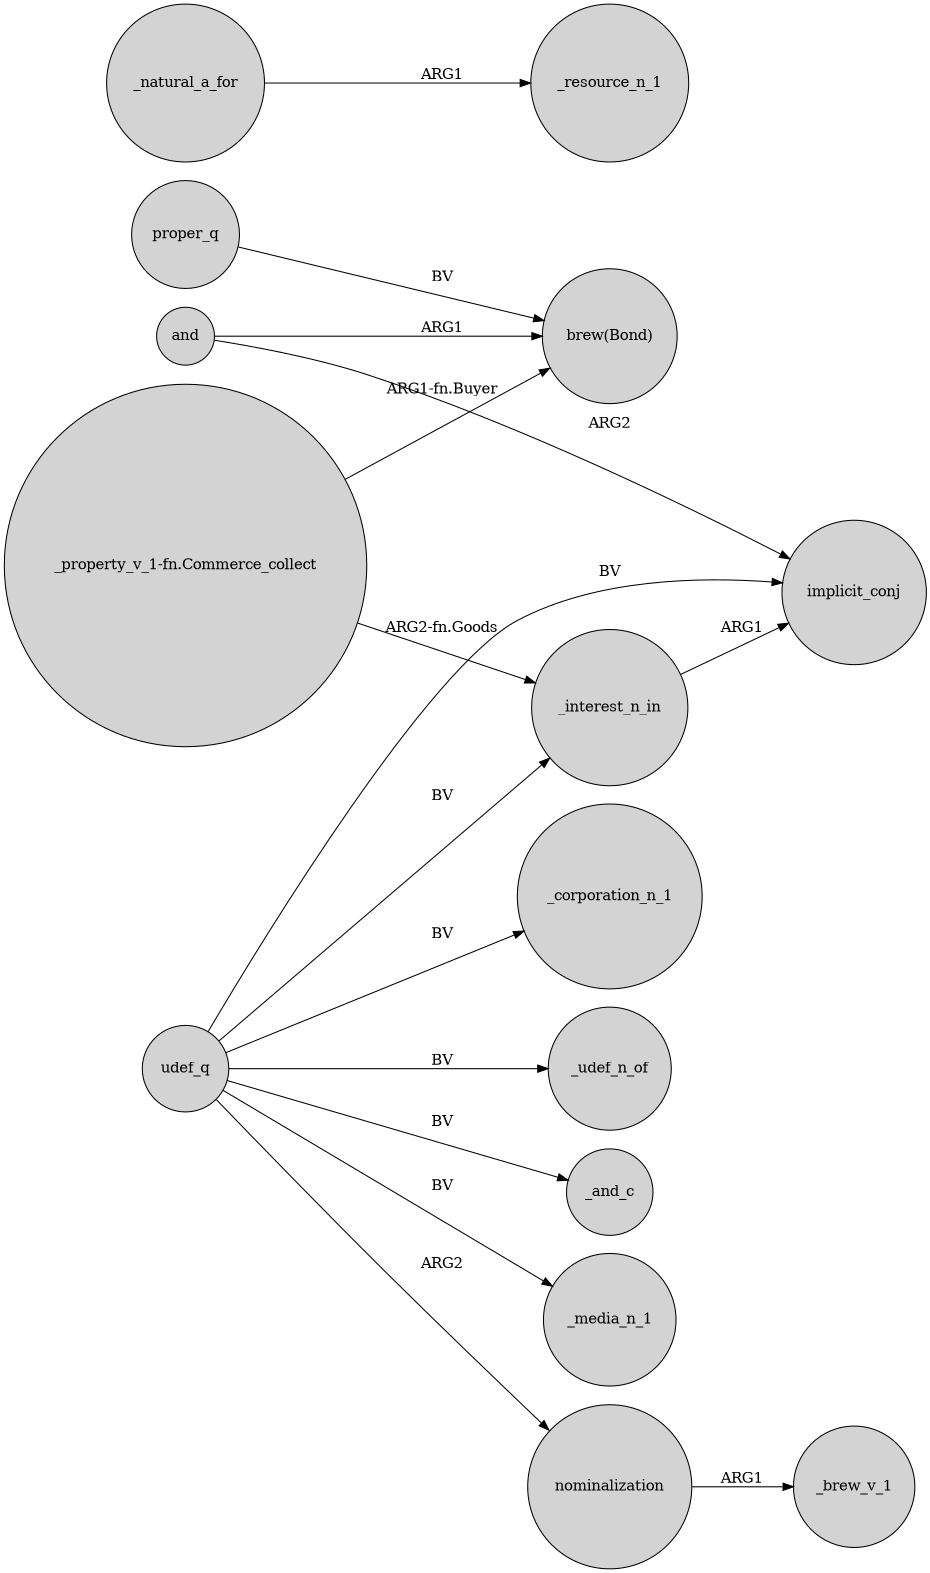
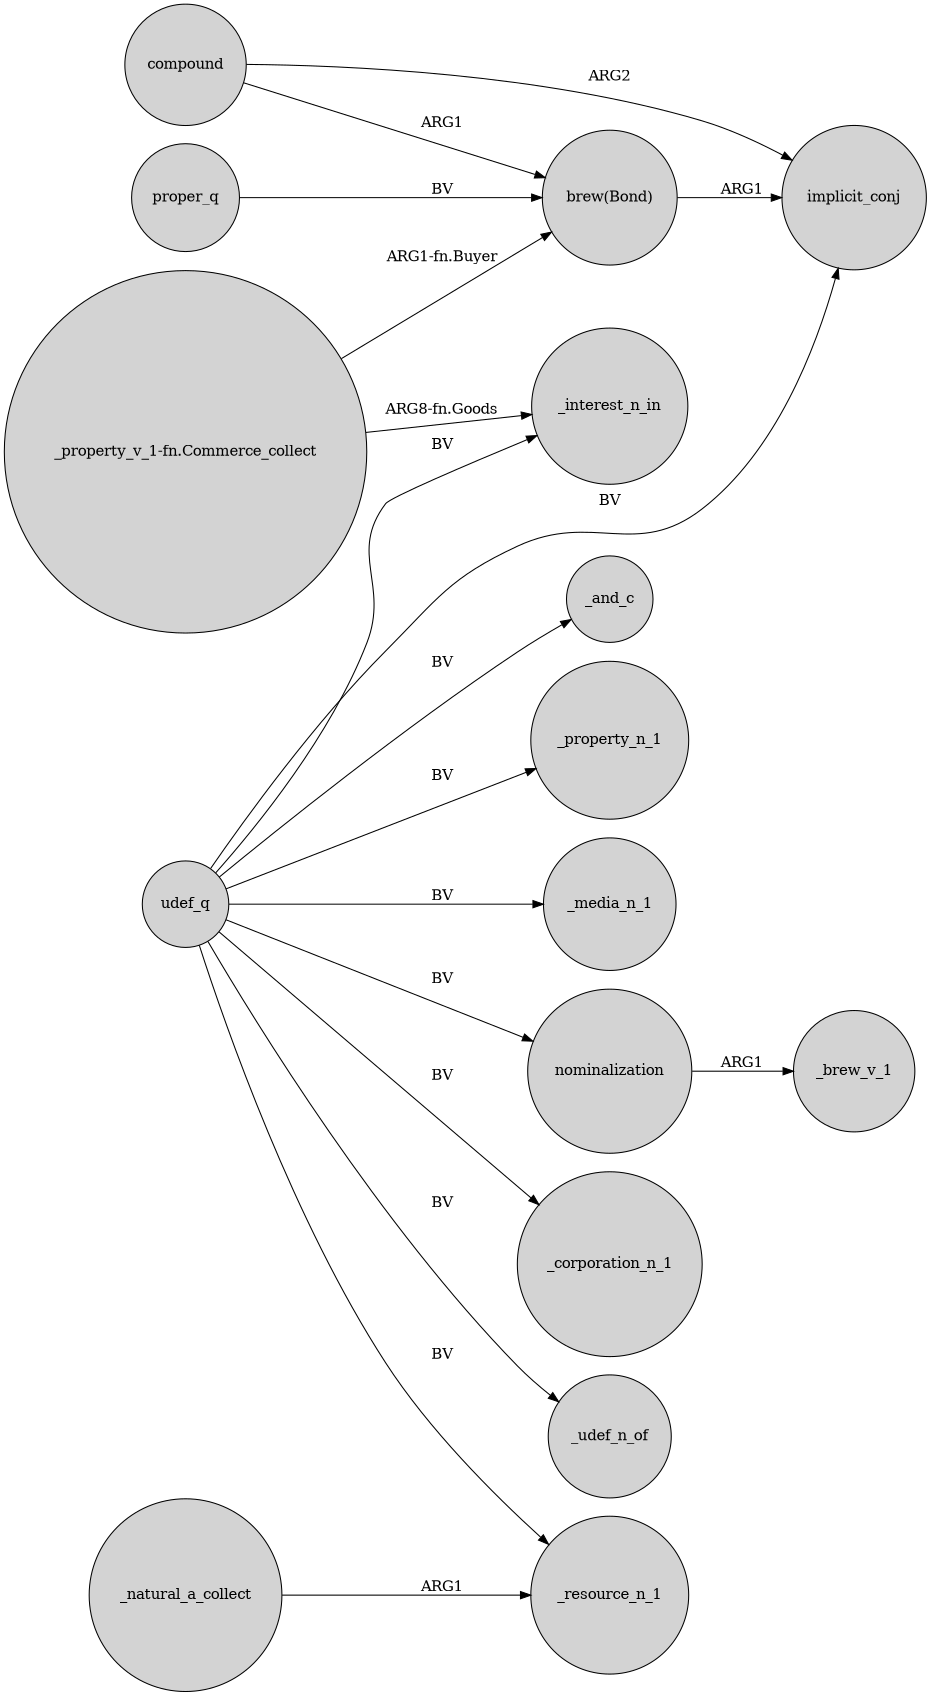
  digraph {
    rankdir=LR
    node [shape=circle style=filled]
    n1 [label="brew(Bond)"]
    proper_q
-   compound [label=and]
+   compound
    implicit_conj
    udef_q
    _corporation_n_1
    n7 [label=_udef_n_of]
    _interest_n_in
    _and_c
+   _property_n_1
    _media_n_1
    nominalization
    _resource_n_1
    _brew_v_1
    n15 [label="_property_v_1-fn.Commerce_collect"]
-   _natural_a_for
+   _natural_a_for [label=_natural_a_collect]
    proper_q -> n1 [label=BV]
    compound -> n1 [label=ARG1]
    compound -> implicit_conj [label=ARG2]
    udef_q -> implicit_conj [label=BV]
    udef_q -> _corporation_n_1 [label=BV]
    udef_q -> n7 [label=BV]
    udef_q -> _interest_n_in [label=BV]
    udef_q -> _and_c [label=BV]
+   udef_q -> _property_n_1 [label=BV]
    udef_q -> _media_n_1 [label=BV]
-   udef_q -> nominalization [label=ARG2]
-   _interest_n_in -> implicit_conj [label=ARG1]
+   udef_q -> nominalization [label=BV]
+   udef_q -> _resource_n_1 [label=BV]
+   n1 -> implicit_conj [label=ARG1]
    nominalization -> _brew_v_1 [label=ARG1]
    n15 -> n1 [label="ARG1-fn.Buyer"]
-   n15 -> _interest_n_in [label="ARG2-fn.Goods"]
+   n15 -> _interest_n_in [label="ARG8-fn.Goods"]
    _natural_a_for -> _resource_n_1 [label=ARG1]
  }
